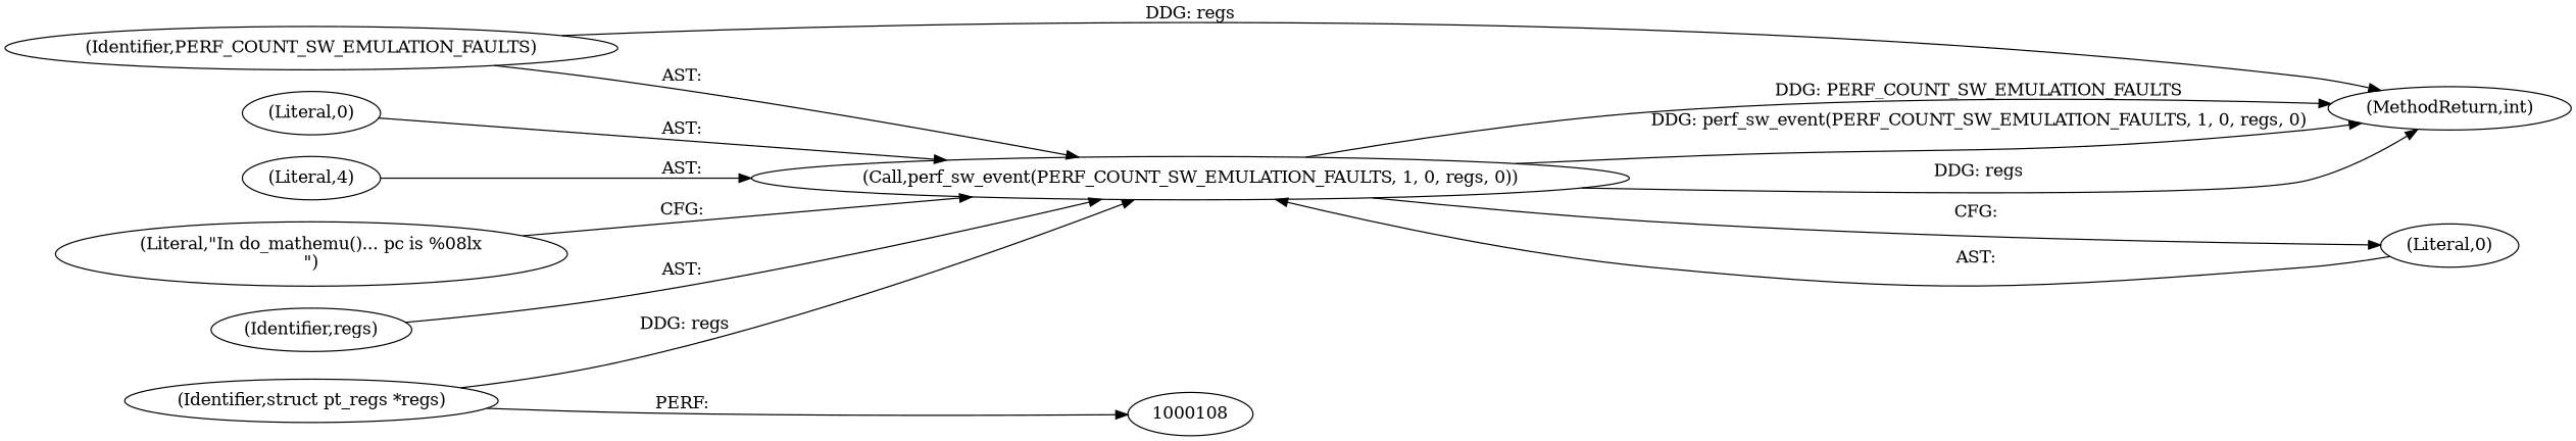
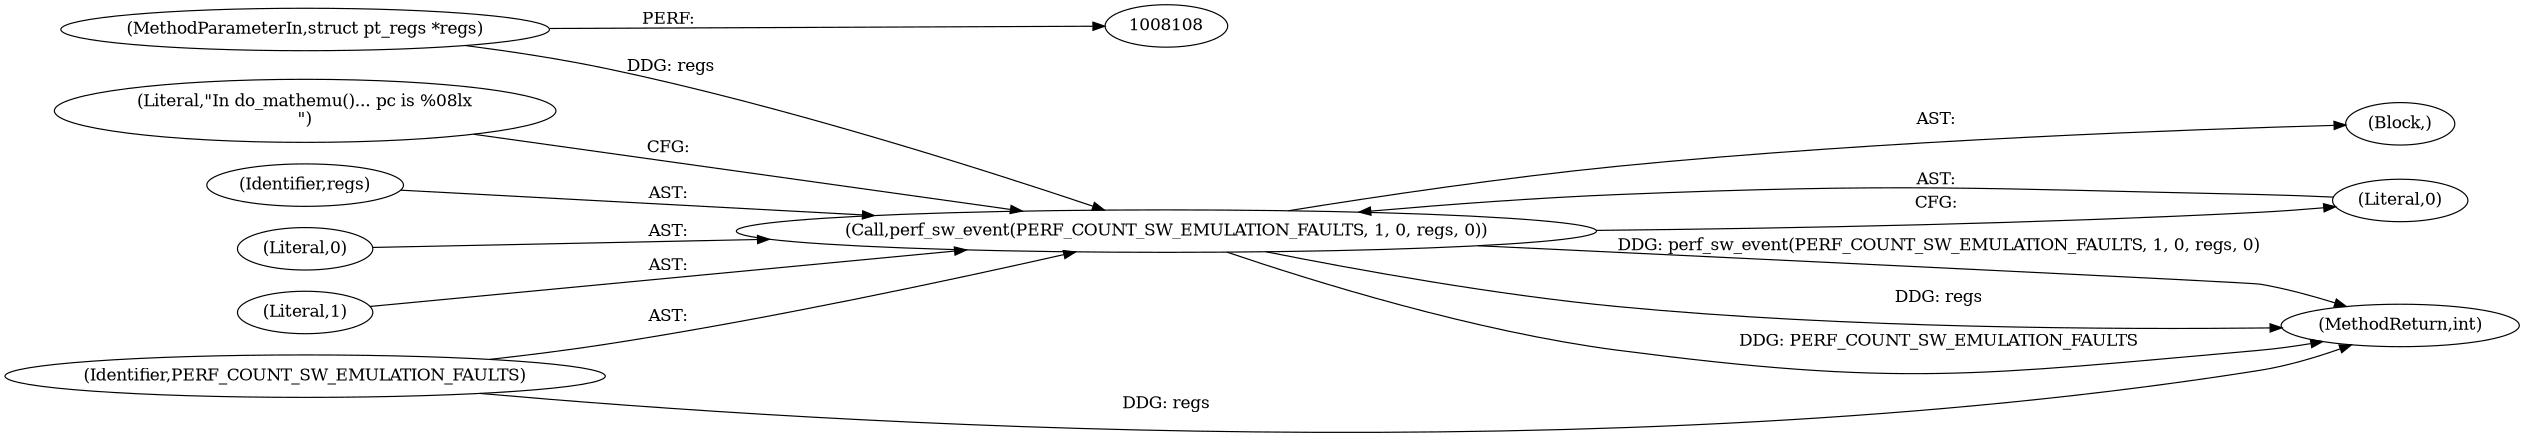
  digraph {
    rankdir=LR
    n1 [label="(Call,perf_sw_event(PERF_COUNT_SW_EMULATION_FAULTS, 1, 0, regs, 0))"]
+   n2 [label="(Block,)"]
    n3 [label="(MethodReturn,int)"]
    n4 [label="(Literal,0)"]
-   n5 [label="(Identifier,struct pt_regs *regs)"]
-   1000108
+   n5 [label="(MethodParameterIn,struct pt_regs *regs)"]
+   1000108 [label=1008108]
    n7 [label="(Literal,0)"]
-   n8 [label="(Literal,4)"]
+   n8 [label="(Literal,1)"]
    n9 [label="(Identifier,PERF_COUNT_SW_EMULATION_FAULTS)"]
    n10 [label="(Literal,\"In do_mathemu()... pc is %08lx\n\")"]
    n11 [label="(Identifier,regs)"]
+   n1 -> n2 [label="AST: "]
    n1 -> n3 [label="DDG: perf_sw_event(PERF_COUNT_SW_EMULATION_FAULTS, 1, 0, regs, 0)"]
    n1 -> n3 [label="DDG: regs"]
    n1 -> n3 [label="DDG: PERF_COUNT_SW_EMULATION_FAULTS"]
    n1 -> n4 [label="CFG: "]
    n4 -> n1 [label="AST: "]
    n5 -> n1 [label="DDG: regs"]
    n5 -> 1000108 [label="PERF: "]
    n7 -> n1 [label="AST: "]
    n8 -> n1 [label="AST: "]
    n9 -> n1 [label="AST: "]
    n9 -> n3 [label="DDG: regs"]
    n10 -> n1 [label="CFG: "]
    n11 -> n1 [label="AST: "]
  }
